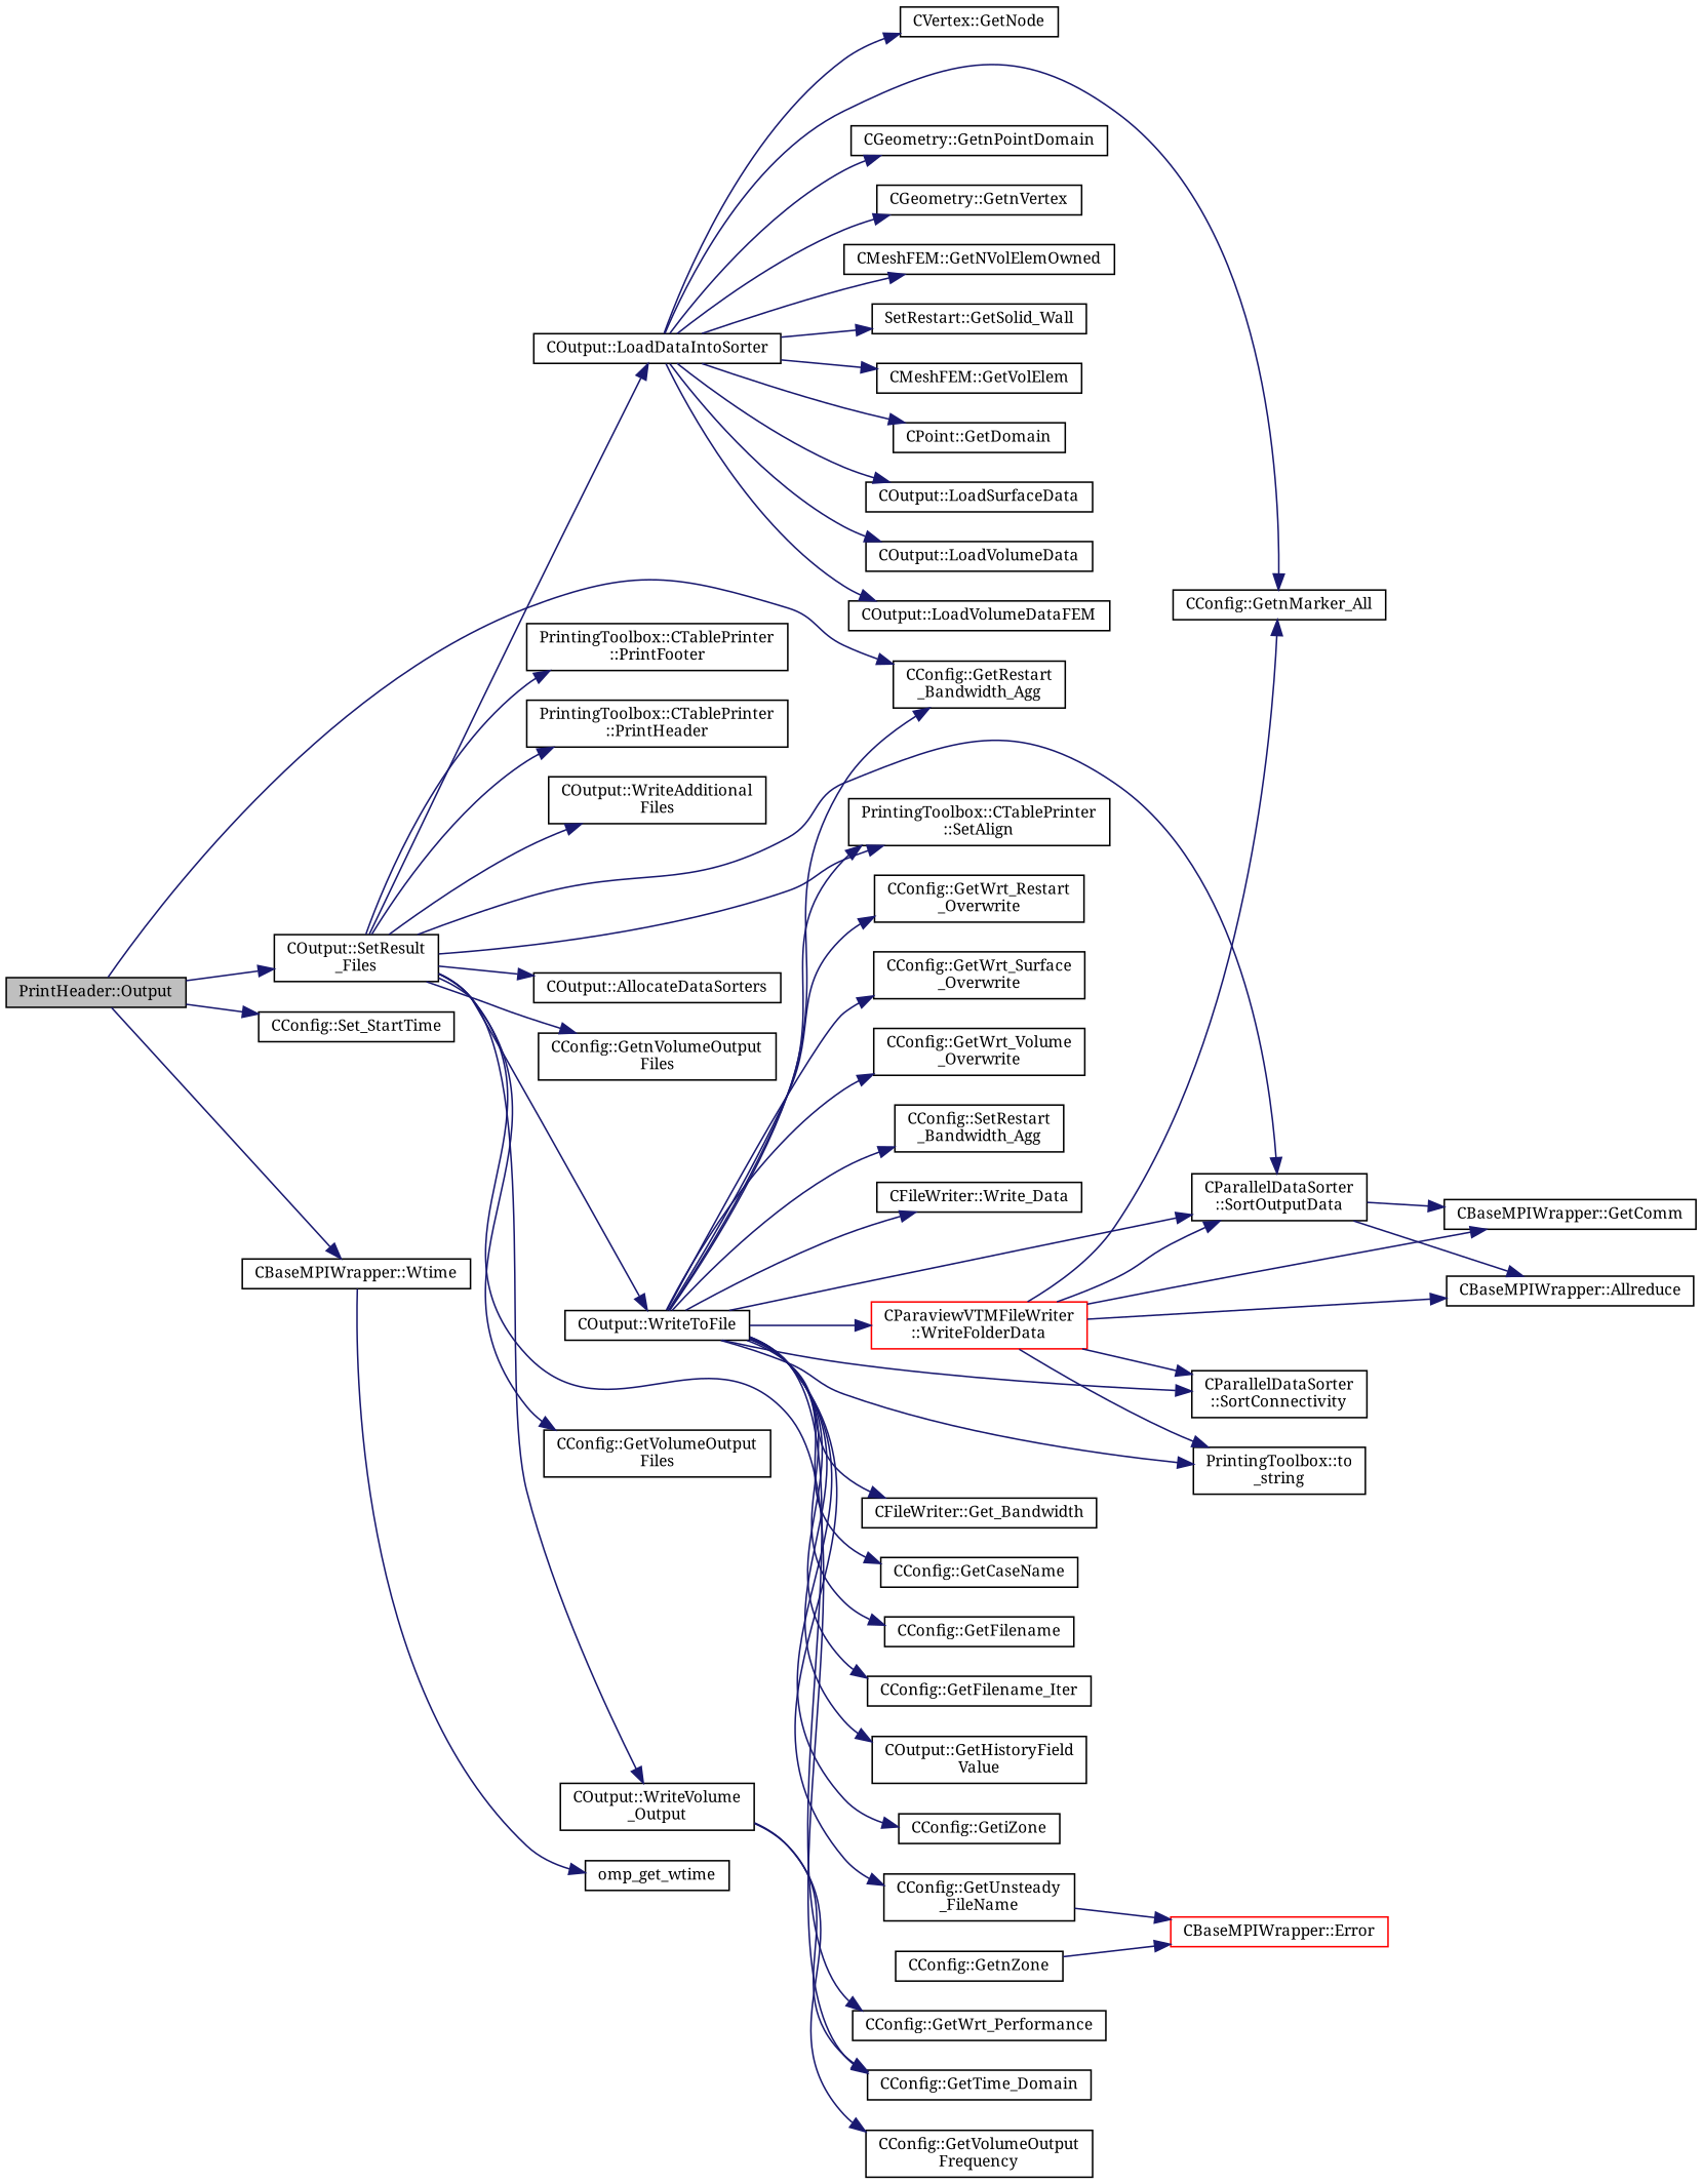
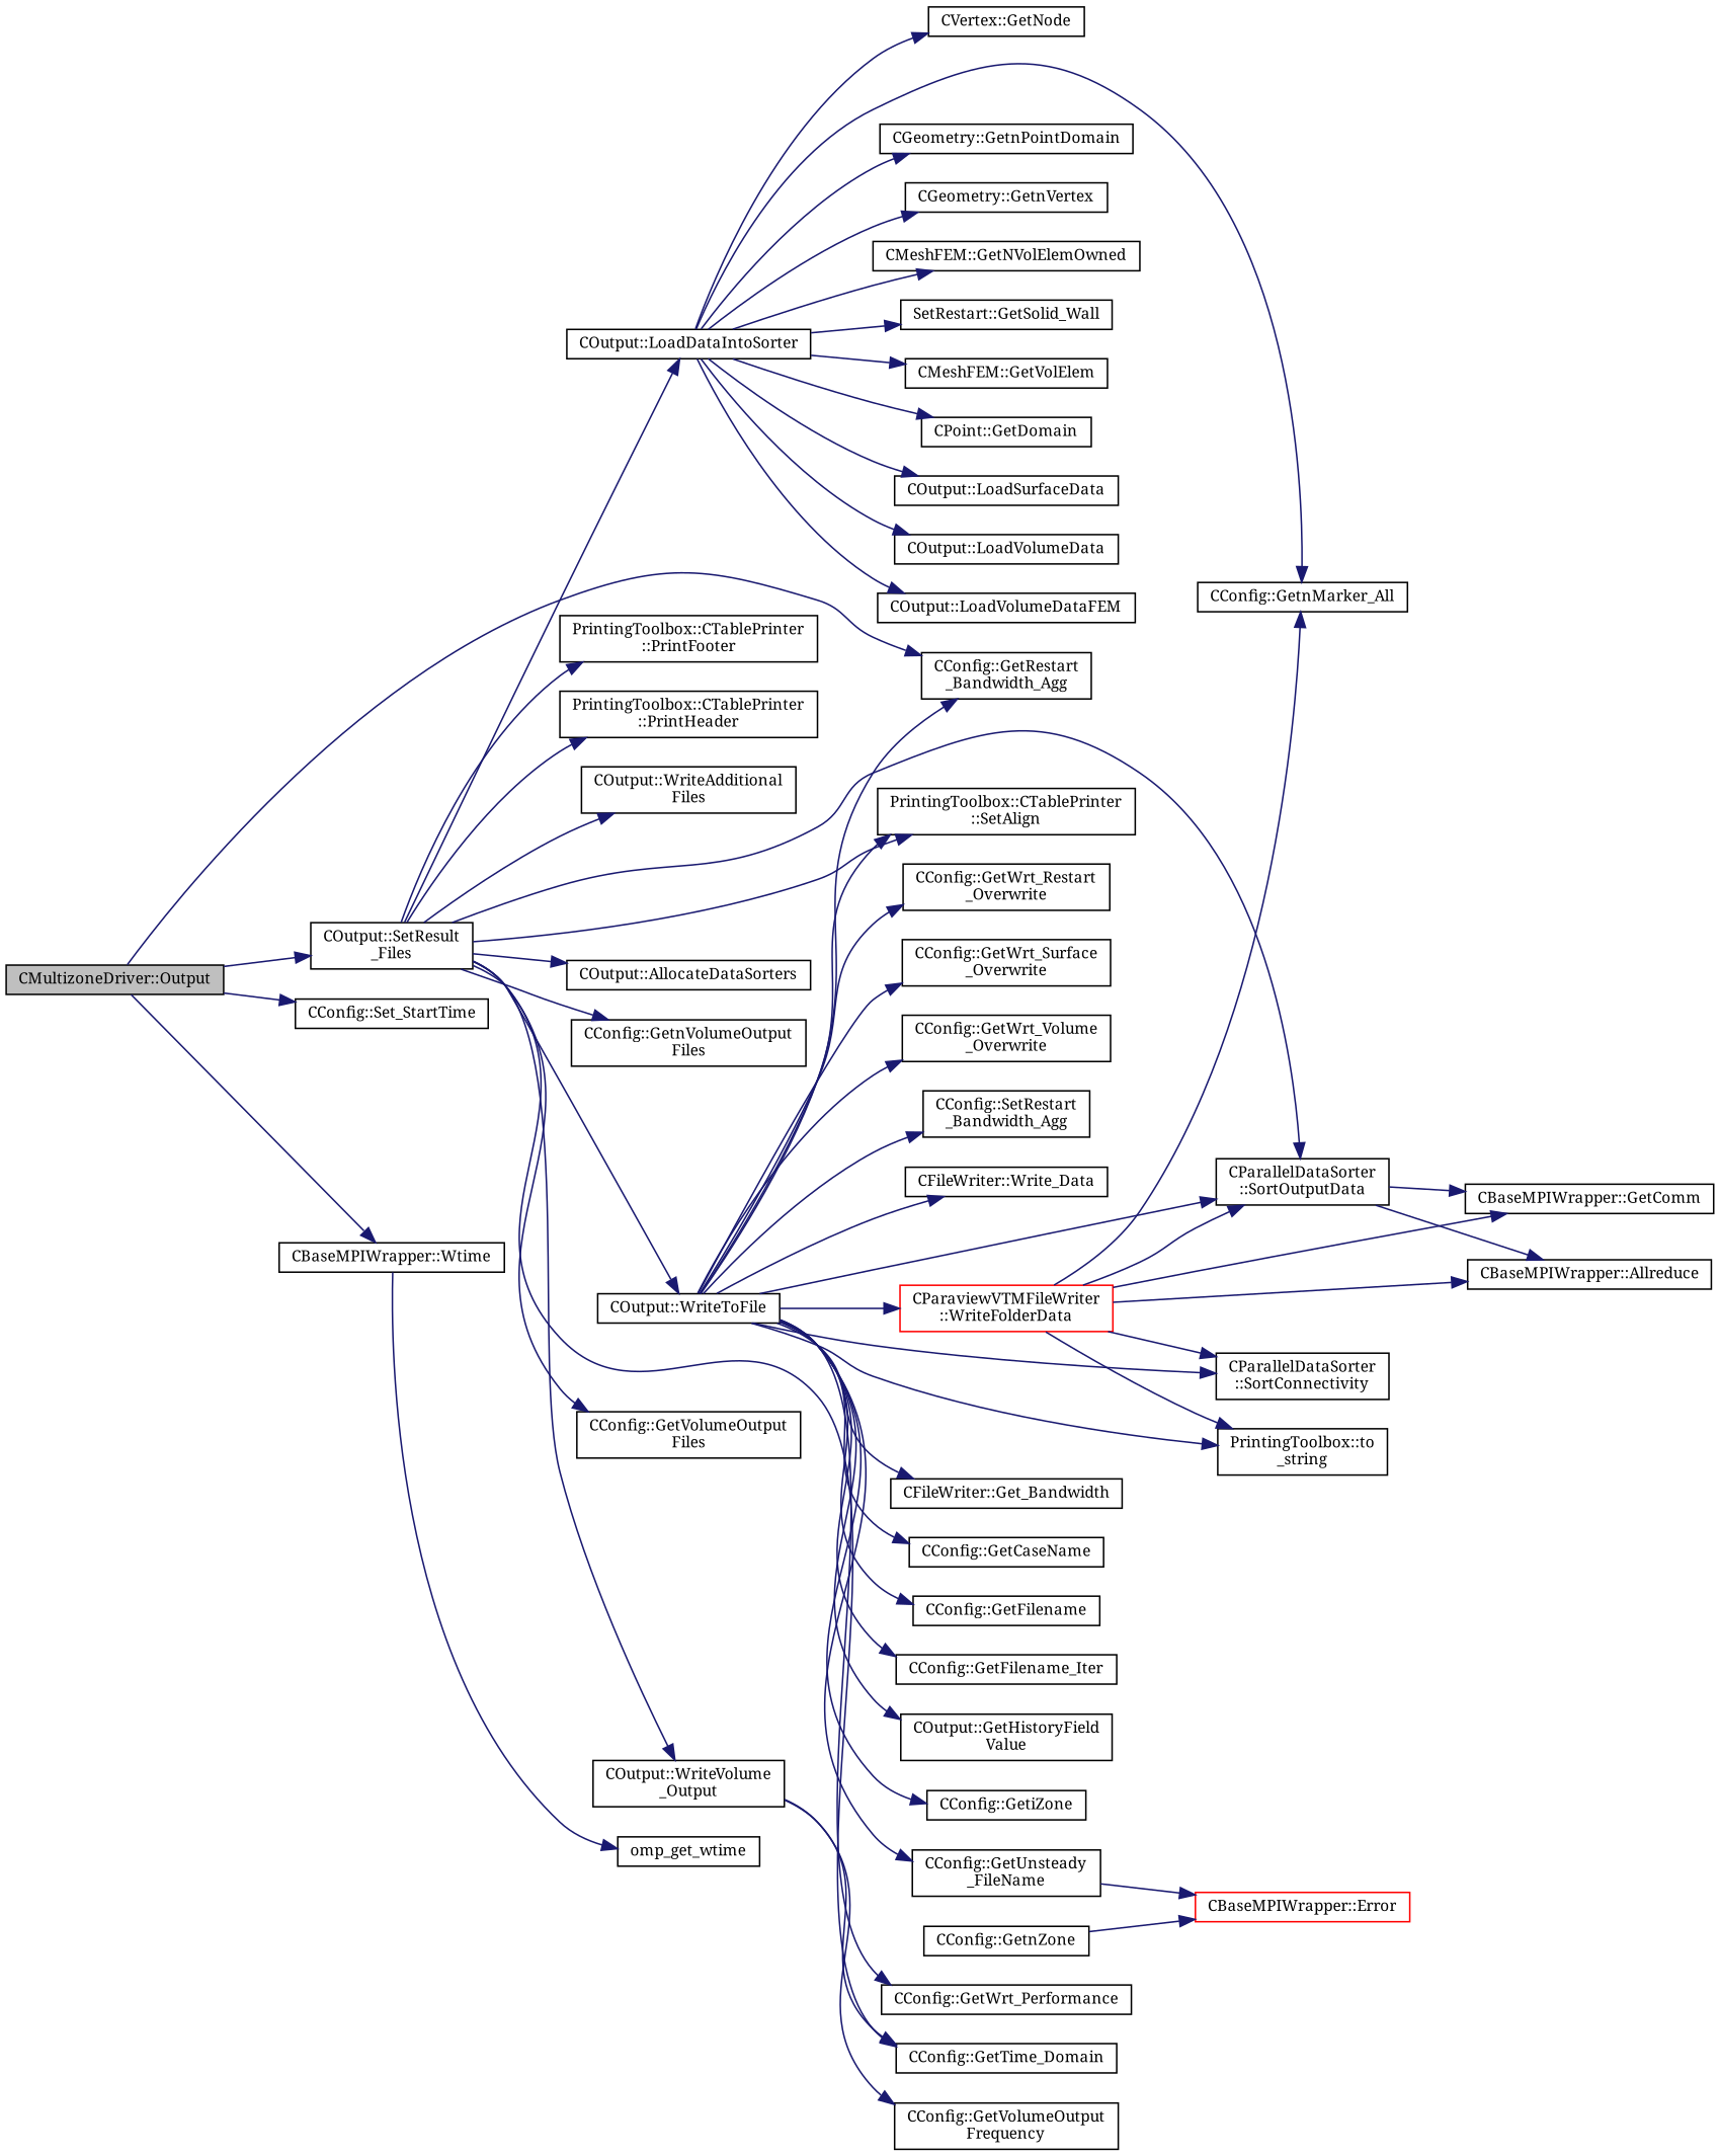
  digraph {
    fontname="Noto Serif"
    rankdir=LR
    node [color=black fillcolor=white fontname="Noto Serif" fontsize=10 shape=record style=filled]
    edge [color=midnightblue fontname="Noto Serif" fontsize=10 labelfontname=Helvetica labelfontsize=10 style=solid]
-   n1 [fillcolor=grey75 fontcolor=black height=0.2 label="PrintHeader::Output" width=0.4]
+   n1 [fillcolor=grey75 fontcolor=black height=0.2 label="CMultizoneDriver::Output" width=0.4]
    n2 [height=0.2 label="CConfig::GetRestart\l_Bandwidth_Agg" width=0.4]
    n3 [height=0.2 label="CConfig::Set_StartTime" width=0.4]
    n4 [height=0.2 label="COutput::SetResult\l_Files" width=0.4]
    n5 [height=0.2 label="CBaseMPIWrapper::Wtime" width=0.4]
    n6 [height=0.2 label="COutput::AllocateDataSorters" width=0.4]
    n7 [height=0.2 label="CConfig::GetnVolumeOutput\lFiles" width=0.4]
    n8 [height=0.2 label="CConfig::GetTime_Domain" width=0.4]
    n9 [height=0.2 label="CConfig::GetVolumeOutput\lFiles" width=0.4]
    n10 [height=0.2 label="COutput::LoadDataIntoSorter" width=0.4]
    n11 [height=0.2 label="PrintingToolbox::CTablePrinter\l::PrintFooter" width=0.4]
    n12 [height=0.2 label="PrintingToolbox::CTablePrinter\l::PrintHeader" width=0.4]
    n13 [height=0.2 label="PrintingToolbox::CTablePrinter\l::SetAlign" width=0.4]
    n14 [height=0.2 label="CParallelDataSorter\l::SortOutputData" width=0.4]
    n15 [height=0.2 label="COutput::WriteAdditional\lFiles" width=0.4]
    n16 [height=0.2 label="COutput::WriteToFile" width=0.4]
    n17 [height=0.2 label="COutput::WriteVolume\l_Output" width=0.4]
    n18 [height=0.2 label=omp_get_wtime width=0.4]
    n19 [height=0.2 label="CPoint::GetDomain" width=0.4]
    n20 [height=0.2 label="CConfig::GetnMarker_All" width=0.4]
    n21 [height=0.2 label="CVertex::GetNode" width=0.4]
    n22 [height=0.2 label="CGeometry::GetnPointDomain" width=0.4]
    n23 [height=0.2 label="CGeometry::GetnVertex" width=0.4]
    n24 [height=0.2 label="CMeshFEM::GetNVolElemOwned" width=0.4]
    n25 [height=0.2 label="SetRestart::GetSolid_Wall" width=0.4]
    n26 [height=0.2 label="CMeshFEM::GetVolElem" width=0.4]
    n27 [height=0.2 label="COutput::LoadSurfaceData" width=0.4]
    n28 [height=0.2 label="COutput::LoadVolumeData" width=0.4]
    n29 [height=0.2 label="COutput::LoadVolumeDataFEM" width=0.4]
    n30 [height=0.2 label="CBaseMPIWrapper::Allreduce" width=0.4]
    n31 [height=0.2 label="CBaseMPIWrapper::GetComm" width=0.4]
    n32 [height=0.2 label="CFileWriter::Get_Bandwidth" width=0.4]
    n33 [height=0.2 label="CConfig::GetCaseName" width=0.4]
    n34 [height=0.2 label="CConfig::GetFilename" width=0.4]
    n35 [height=0.2 label="CConfig::GetFilename_Iter" width=0.4]
    n36 [height=0.2 label="COutput::GetHistoryField\lValue" width=0.4]
    n37 [height=0.2 label="CConfig::GetiZone" width=0.4]
    n38 [height=0.2 label="CConfig::GetUnsteady\l_FileName" width=0.4]
    n39 [height=0.2 label="CConfig::GetWrt_Performance" width=0.4]
    n40 [height=0.2 label="CConfig::GetWrt_Restart\l_Overwrite" width=0.4]
    n41 [height=0.2 label="CConfig::GetWrt_Surface\l_Overwrite" width=0.4]
    n42 [height=0.2 label="CConfig::GetWrt_Volume\l_Overwrite" width=0.4]
    n43 [height=0.2 label="CConfig::SetRestart\l_Bandwidth_Agg" width=0.4]
    n44 [height=0.2 label="CParallelDataSorter\l::SortConnectivity" width=0.4]
    n45 [height=0.2 label="PrintingToolbox::to\l_string" width=0.4]
    n46 [height=0.2 label="CFileWriter::Write_Data" width=0.4]
    n47 [color=red height=0.2 label="CParaviewVTMFileWriter\l::WriteFolderData" width=0.4]
    n48 [height=0.2 label="CConfig::GetVolumeOutput\lFrequency" width=0.4]
    n49 [height=0.2 label="CConfig::GetnZone" width=0.4]
    n50 [color=red height=0.2 label="CBaseMPIWrapper::Error" width=0.4]
    n1 -> n2
    n1 -> n3
    n1 -> n4
    n1 -> n5
    n4 -> n6
    n4 -> n7
    n4 -> n8
    n4 -> n9
    n4 -> n10
    n4 -> n11
    n4 -> n12
    n4 -> n13
    n4 -> n14
    n4 -> n15
    n4 -> n16
    n4 -> n17
    n5 -> n18
    n10 -> n19
    n10 -> n20
    n10 -> n21
    n10 -> n22
    n10 -> n23
    n10 -> n24
    n10 -> n25
    n10 -> n26
    n10 -> n27
    n10 -> n28
    n10 -> n29
    n14 -> n30
    n14 -> n31
    n16 -> n2
    n16 -> n13
    n16 -> n14
    n16 -> n32
    n16 -> n33
    n16 -> n34
    n16 -> n35
    n16 -> n36
    n16 -> n37
    n16 -> n38
    n16 -> n39
    n16 -> n40
    n16 -> n41
    n16 -> n42
    n16 -> n43
    n16 -> n44
    n16 -> n45
    n16 -> n46
    n16 -> n47
    n17 -> n8
    n17 -> n48
    n38 -> n50
    n47 -> n14
    n47 -> n20
    n47 -> n30
    n47 -> n31
    n47 -> n44
    n47 -> n45
    n49 -> n50
  }
